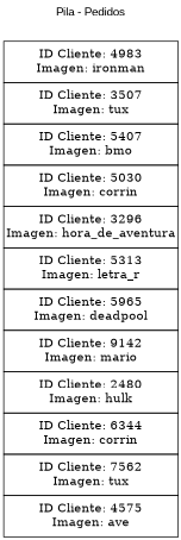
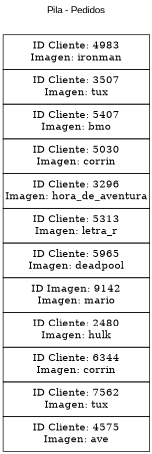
  digraph {
    fontname=Arial
    label="Pila - Pedidos"
    labelloc=t
-   n1 [label=<<TABLE BORDER="0" CELLBORDER="1" CELLSPACING="0" CELLPADDING="2"> <tr> <td width="125" height="50"><font point-size="15">ID Cliente: 4983<BR/>Imagen: ironman</font></td> </tr> <tr> <td width="125" height="50"><font point-size="15">ID Cliente: 3507<BR/>Imagen: tux</font></td> </tr> <tr> <td width="125" height="50"><font point-size="15">ID Cliente: 5407<BR/>Imagen: bmo</font></td> </tr> <tr> <td width="125" height="50"><font point-size="15">ID Cliente: 5030<BR/>Imagen: corrin</font></td> </tr> <tr> <td width="125" height="50"><font point-size="15">ID Cliente: 3296<BR/>Imagen: hora_de_aventura</font></td> </tr> <tr> <td width="125" height="50"><font point-size="15">ID Cliente: 5313<BR/>Imagen: letra_r</font></td> </tr> <tr> <td width="125" height="50"><font point-size="15">ID Cliente: 5965<BR/>Imagen: deadpool</font></td> </tr> <tr> <td width="125" height="50"><font point-size="15">ID Cliente: 9142<BR/>Imagen: mario</font></td> </tr> <tr> <td width="125" height="50"><font point-size="15">ID Cliente: 2480<BR/>Imagen: hulk</font></td> </tr> <tr> <td width="125" height="50"><font point-size="15">ID Cliente: 6344<BR/>Imagen: corrin</font></td> </tr> <tr> <td width="125" height="50"><font point-size="15">ID Cliente: 7562<BR/>Imagen: tux</font></td> </tr> <tr> <td width="125" height="50"><font point-size="15">ID Cliente: 4575<BR/>Imagen: ave</font></td> </tr> </TABLE>> margin=0 shape=none]
+   n1 [label=<<TABLE BORDER="0" CELLBORDER="1" CELLSPACING="0" CELLPADDING="2"> <tr> <td width="125" height="50"><font point-size="15">ID Cliente: 4983<BR/>Imagen: ironman</font></td> </tr> <tr> <td width="125" height="50"><font point-size="15">ID Cliente: 3507<BR/>Imagen: tux</font></td> </tr> <tr> <td width="125" height="50"><font point-size="15">ID Cliente: 5407<BR/>Imagen: bmo</font></td> </tr> <tr> <td width="125" height="50"><font point-size="15">ID Cliente: 5030<BR/>Imagen: corrin</font></td> </tr> <tr> <td width="125" height="50"><font point-size="15">ID Cliente: 3296<BR/>Imagen: hora_de_aventura</font></td> </tr> <tr> <td width="125" height="50"><font point-size="15">ID Cliente: 5313<BR/>Imagen: letra_r</font></td> </tr> <tr> <td width="125" height="50"><font point-size="15">ID Cliente: 5965<BR/>Imagen: deadpool</font></td> </tr> <tr> <td width="125" height="50"><font point-size="15">ID Imagen: 9142<BR/>Imagen: mario</font></td> </tr> <tr> <td width="125" height="50"><font point-size="15">ID Cliente: 2480<BR/>Imagen: hulk</font></td> </tr> <tr> <td width="125" height="50"><font point-size="15">ID Cliente: 6344<BR/>Imagen: corrin</font></td> </tr> <tr> <td width="125" height="50"><font point-size="15">ID Cliente: 7562<BR/>Imagen: tux</font></td> </tr> <tr> <td width="125" height="50"><font point-size="15">ID Cliente: 4575<BR/>Imagen: ave</font></td> </tr> </TABLE>> margin=0 shape=none]
  }
